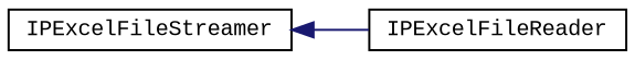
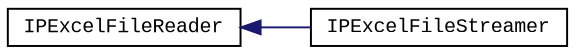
  digraph {
    rankdir=LR
    fontname="Liberation Mono"
    node [color=black fillcolor=white fontname="Liberation Mono" fontsize=10 shape=record style=filled]
    n1 [height=0.2 label=IPExcelFileStreamer width=0.4]
    n2 [height=0.2 label=IPExcelFileReader width=0.4]
-   n1 -> n2 [color=midnightblue dir=back fontname="Liberation Mono" fontsize=10 labelfontname=Helvetica labelfontsize=10 style=solid]
+   n2 -> n1 [color=midnightblue dir=back fontname="Liberation Mono" fontsize=10 labelfontname=Helvetica labelfontsize=10 style=solid]
  }
